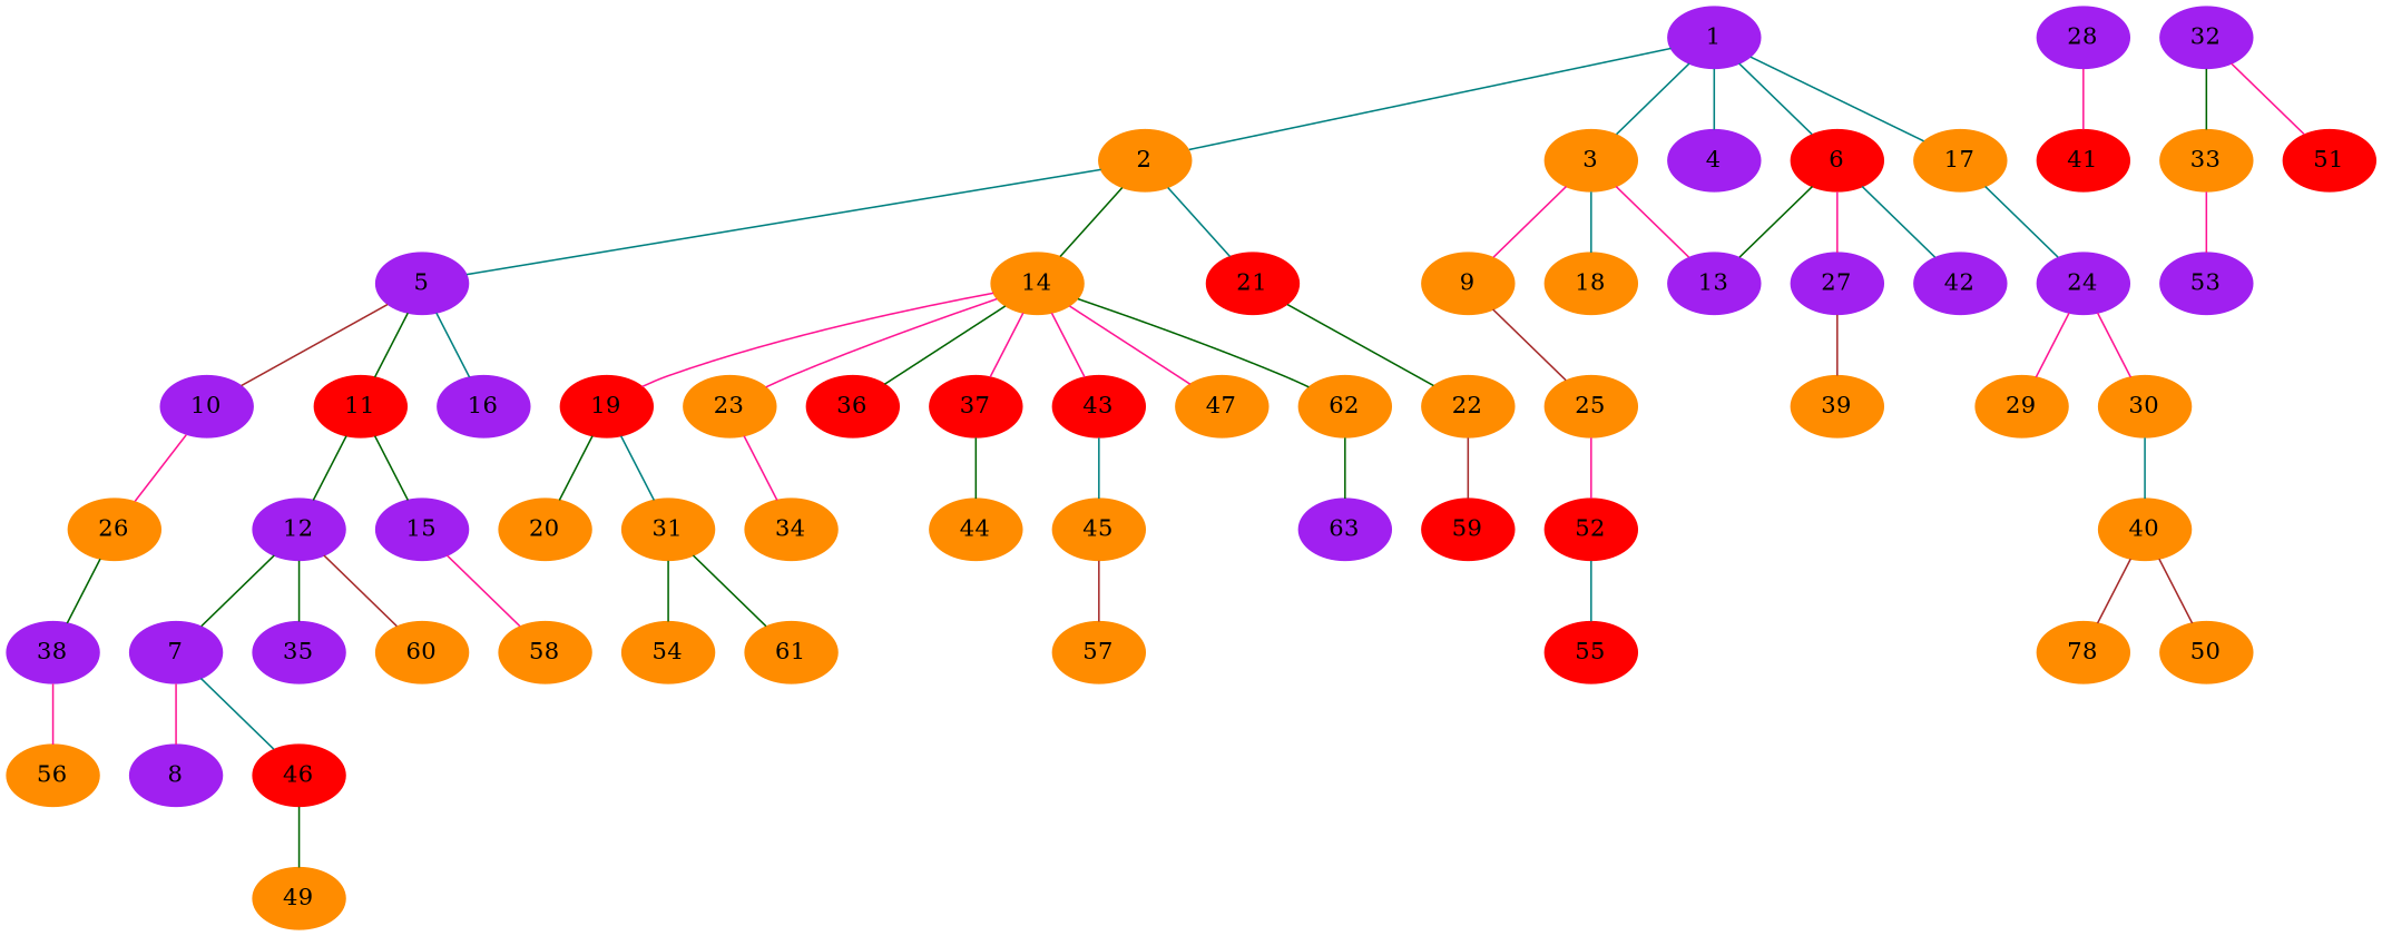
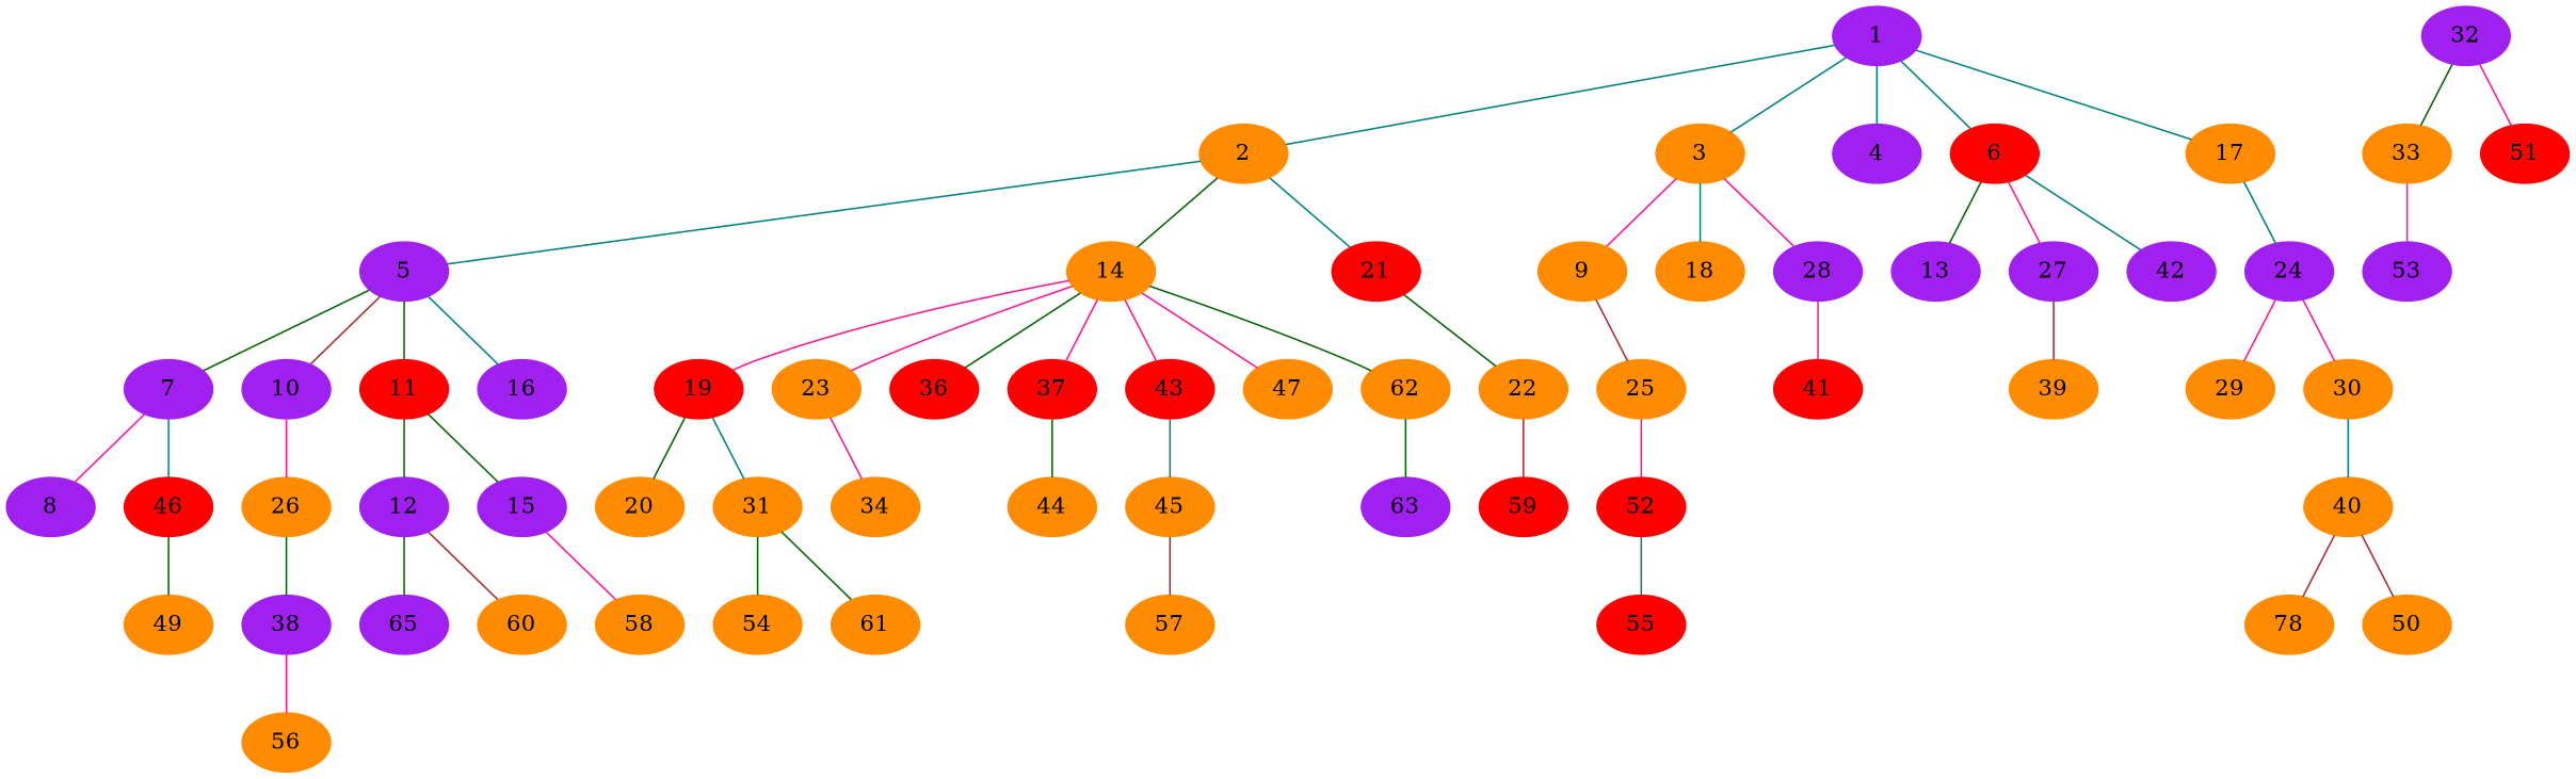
  graph {
    node [color=darkorange style=filled]
    edge [color=deeppink]
    1 [color=purple]
    2
    3
    4 [color=purple]
    6 [color=red]
    17
    5 [color=purple]
    14
    21 [color=red]
    9
    18
    28 [color=purple]
    13 [color=purple]
    27 [color=purple]
    42 [color=purple]
    24 [color=purple]
    7 [color=purple]
    10 [color=purple]
    11 [color=red]
    16 [color=purple]
    19 [color=red]
    23
    36 [color=red]
    37 [color=red]
    43 [color=red]
    47
    62
    22
    25
    41 [color=red]
    32 [color=purple]
    33
    51 [color=red]
    8 [color=purple]
    46 [color=red]
    26
    12 [color=purple]
    15 [color=purple]
    39
    49
    52 [color=red]
    38 [color=purple]
-   35 [color=purple]
+   35 [color=purple label=65]
    60
    58
    20
    31
    34
    44
    45
    63 [color=purple]
    29
    30
    54
    61
    59 [color=red]
    40
    55 [color=red]
    n59 [label=78]
    50
    53 [color=purple]
    56
    57
    1 -- 2 [color=teal]
    1 -- 3 [color=teal]
    1 -- 4 [color=teal]
    1 -- 6 [color=teal]
    1 -- 17 [color=teal]
    2 -- 5 [color=teal]
    2 -- 14 [color=darkgreen]
    2 -- 21 [color=teal]
    3 -- 9
    3 -- 18 [color=teal]
-   3 -- 13
+   3 -- 28
    6 -- 13 [color=darkgreen]
    6 -- 27
    6 -- 42 [color=teal]
    17 -- 24 [color=teal]
-   12 -- 7 [color=darkgreen]
+   5 -- 7 [color=darkgreen]
    5 -- 10 [color=brown]
    5 -- 11 [color=darkgreen]
    5 -- 16 [color=teal]
    14 -- 19
    14 -- 23
    14 -- 36 [color=darkgreen]
    14 -- 37
    14 -- 43
    14 -- 47
    14 -- 62 [color=darkgreen]
    21 -- 22 [color=darkgreen]
    9 -- 25 [color=brown]
    28 -- 41
    27 -- 39 [color=brown]
    24 -- 29
    24 -- 30
    7 -- 8
    7 -- 46 [color=teal]
    10 -- 26
    11 -- 12 [color=darkgreen]
    11 -- 15 [color=darkgreen]
    19 -- 20 [color=darkgreen]
    19 -- 31 [color=teal]
    23 -- 34
    37 -- 44 [color=darkgreen]
    43 -- 45 [color=teal]
    62 -- 63 [color=darkgreen]
    22 -- 59 [color=brown]
    25 -- 52
    32 -- 33 [color=darkgreen]
    32 -- 51
    33 -- 53
    46 -- 49 [color=darkgreen]
    26 -- 38 [color=darkgreen]
    12 -- 35 [color=darkgreen]
    12 -- 60 [color=brown]
    15 -- 58
    52 -- 55 [color=teal]
    38 -- 56
    31 -- 54 [color=darkgreen]
    31 -- 61 [color=darkgreen]
    45 -- 57 [color=brown]
    30 -- 40 [color=teal]
    40 -- n59 [color=brown]
    40 -- 50 [color=brown]
  }
